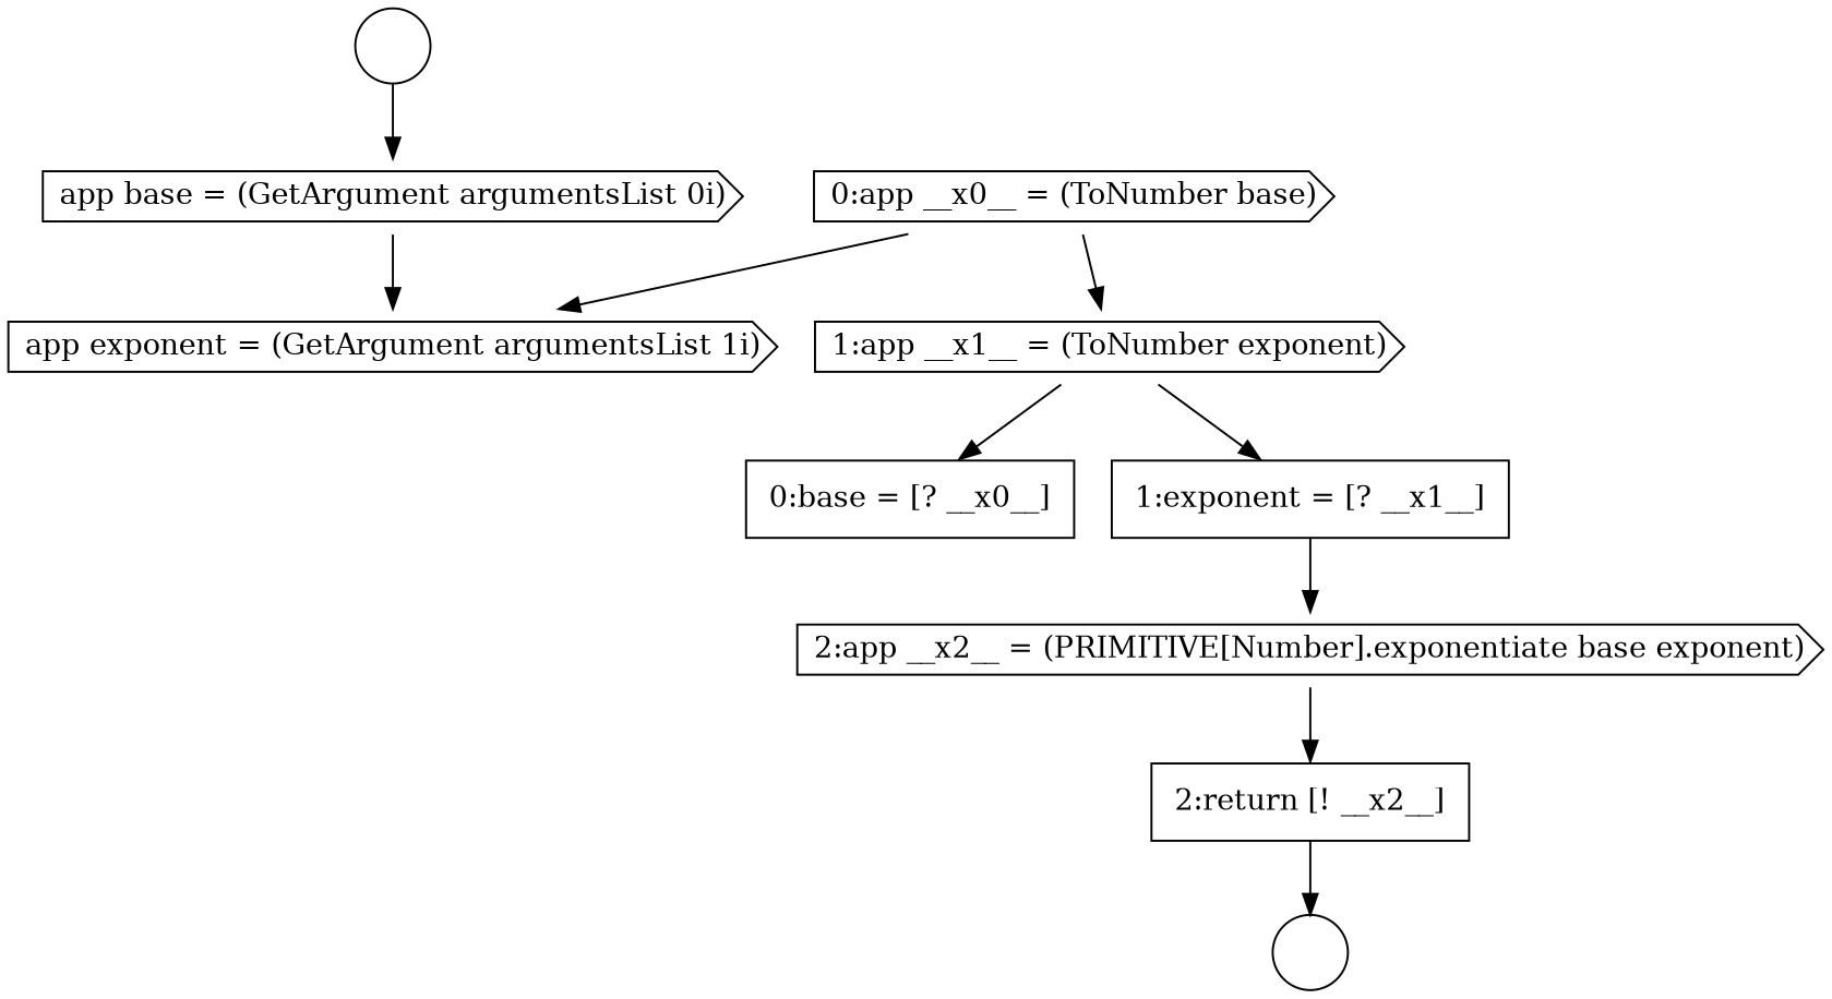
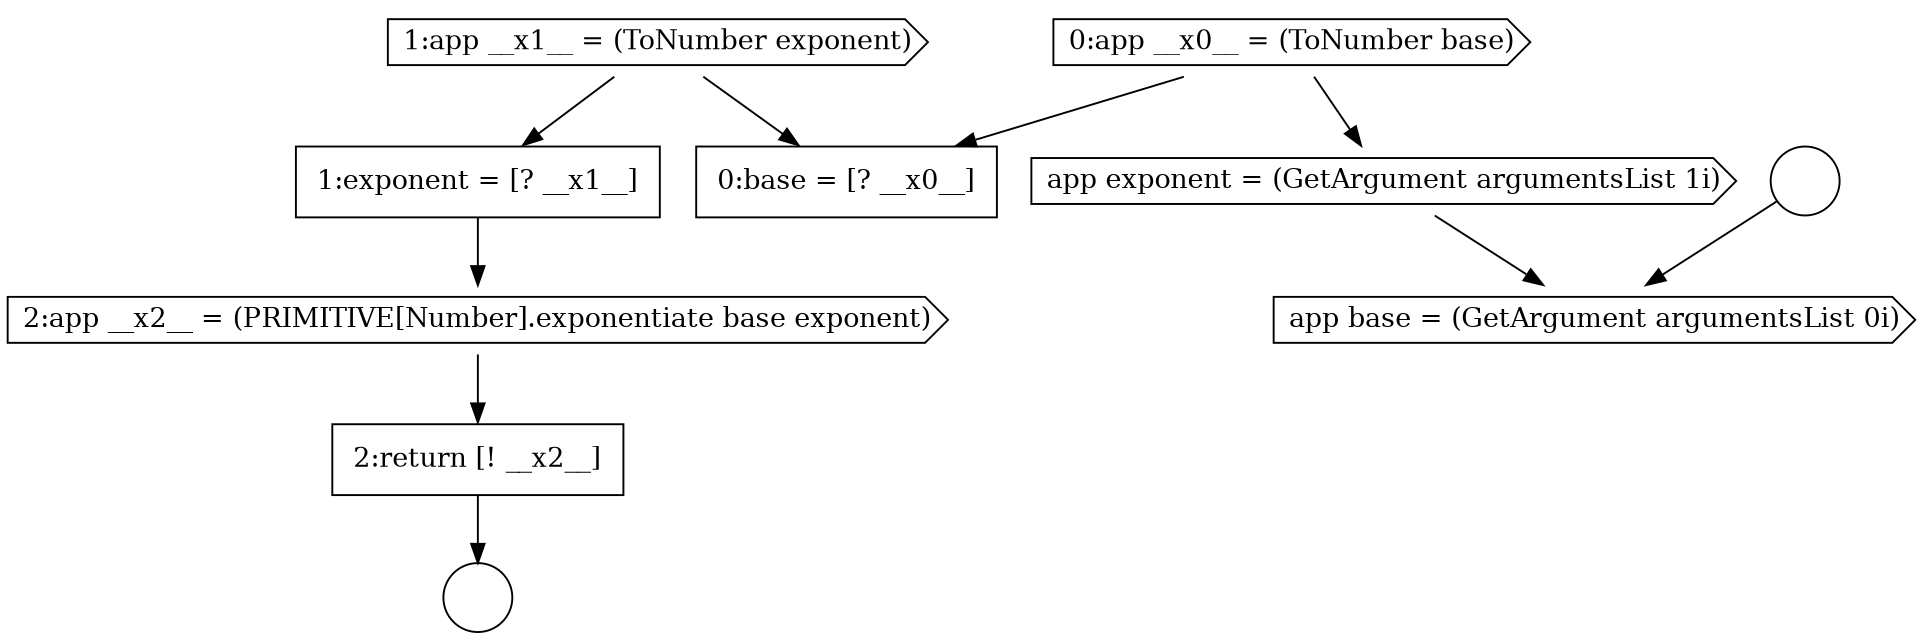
  digraph {
    node [color=black fillcolor=white shape=cds style=filled]
    edge [color=black]
    n1 [label=<<font color="black">     <table border="0" cellborder="1" cellspacing="0" cellpadding="10">       <tr><td align="left">2:return [! __x2__]</td></tr>     </table>   </font>> margin=0 shape=none]
    n2 [label=" " shape=circle]
    n3 [label=<<font color="black">app base = (GetArgument argumentsList 0i)</font>>]
    n4 [label=<<font color="black">app exponent = (GetArgument argumentsList 1i)</font>>]
    n5 [label=<<font color="black">0:app __x0__ = (ToNumber base)</font>>]
    n6 [label=<<font color="black">     <table border="0" cellborder="1" cellspacing="0" cellpadding="10">       <tr><td align="left">0:base = [? __x0__]</td></tr>     </table>   </font>> margin=0 shape=none]
    n7 [label=<<font color="black">     <table border="0" cellborder="1" cellspacing="0" cellpadding="10">       <tr><td align="left">1:exponent = [? __x1__]</td></tr>     </table>   </font>> margin=0 shape=none]
    n8 [label=<<font color="black">2:app __x2__ = (PRIMITIVE[Number].exponentiate base exponent)</font>>]
    n9 [label=<<font color="black">1:app __x1__ = (ToNumber exponent)</font>>]
    n10 [label=" " shape=circle]
    n1 -> n2
-   n3 -> n4
+   n4 -> n3
    n5 -> n4
-   n5 -> n9
+   n5 -> n6
    n7 -> n8
    n8 -> n1
    n9 -> n6
    n9 -> n7
    n10 -> n3
  }
